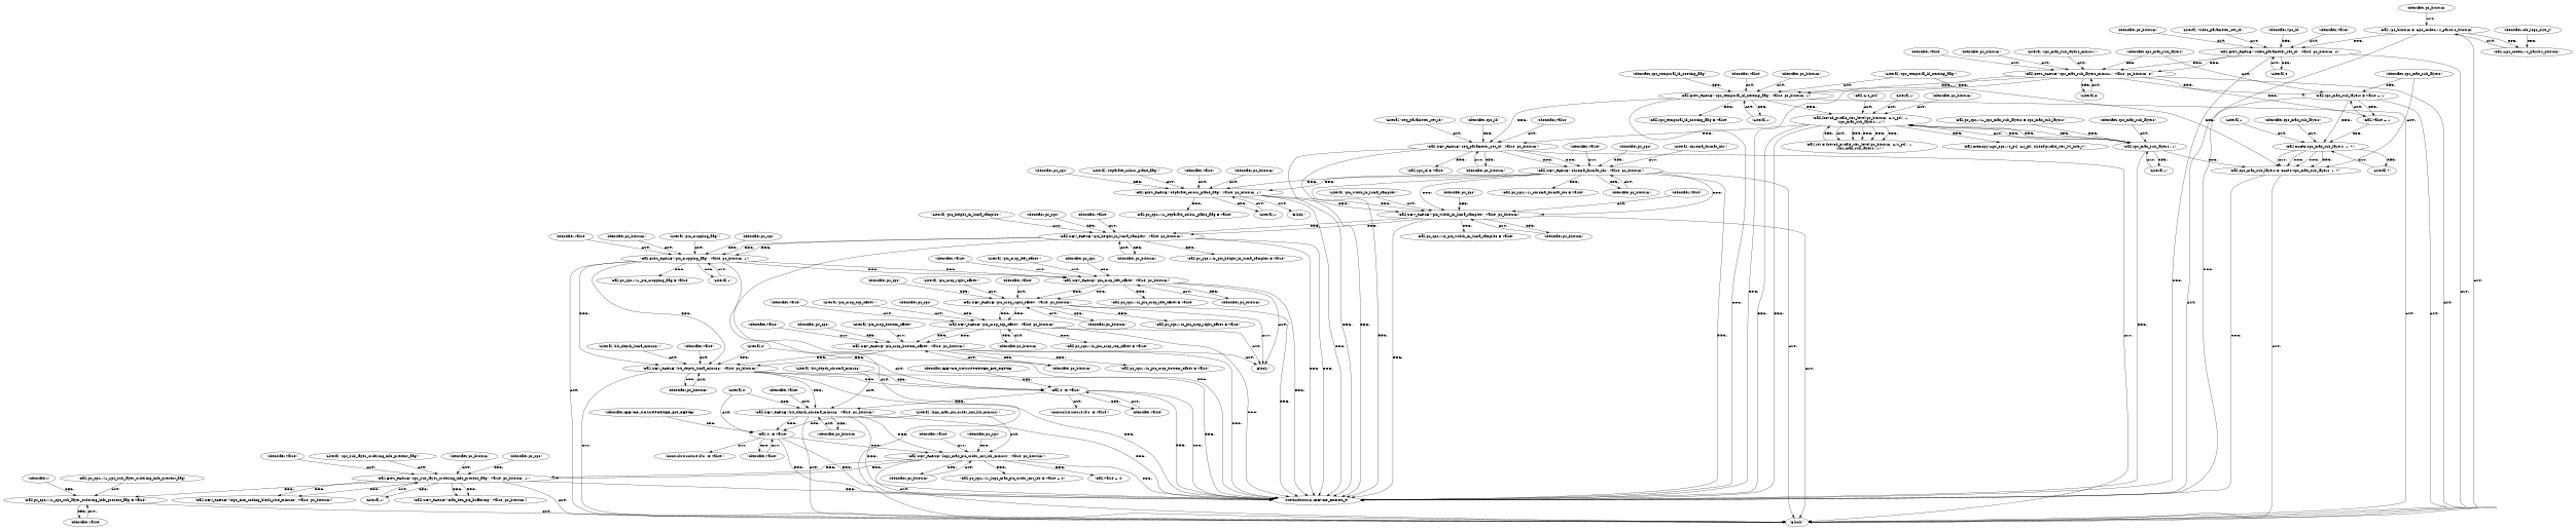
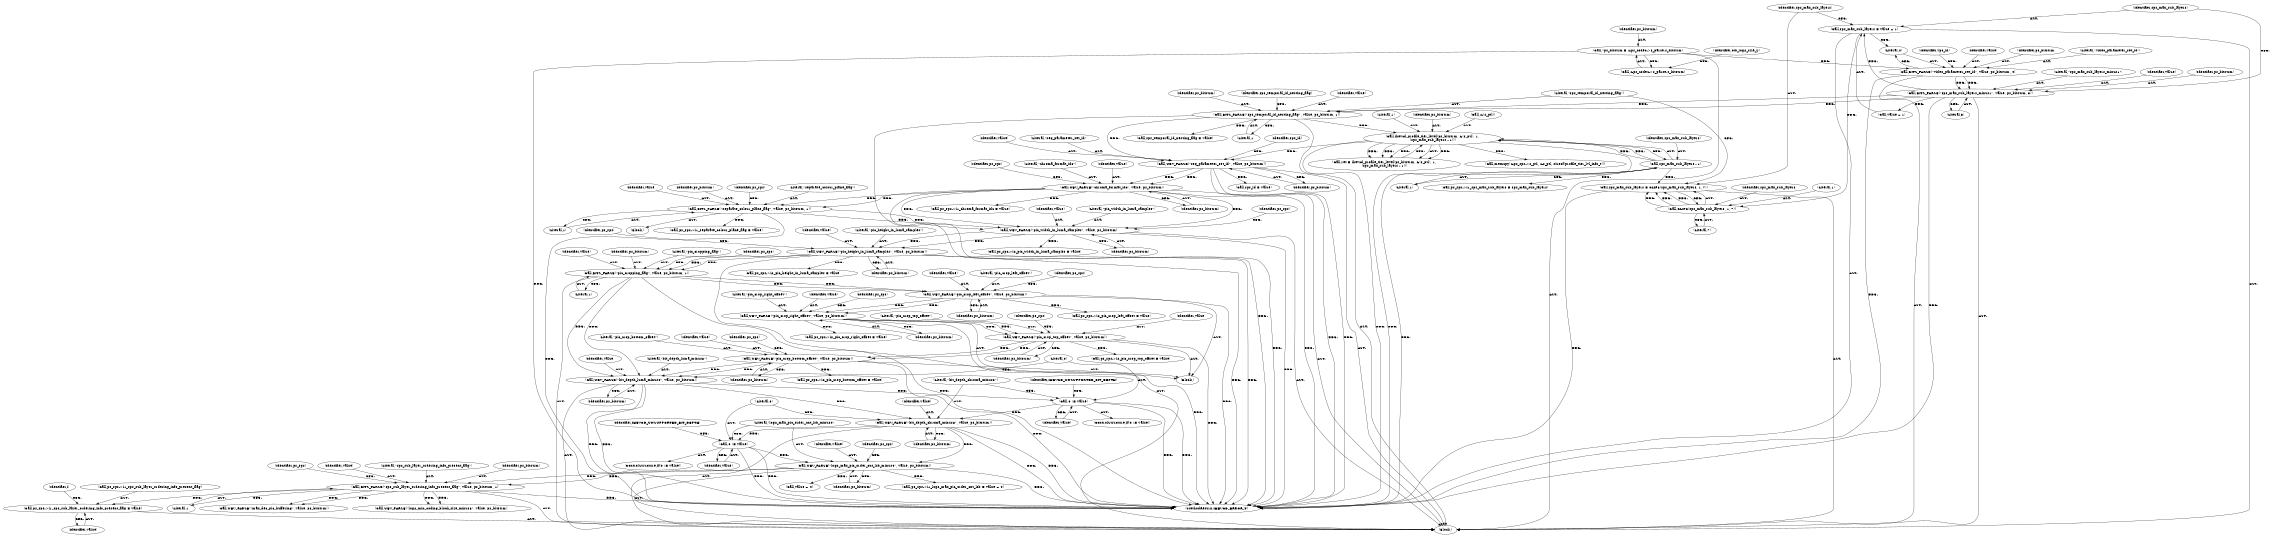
  digraph {
    n1 [label="(Call,ps_sps->i1_sps_sub_layer_ordering_info_present_flag = value)"]
    n2 [label="(Identifier,value)"]
    n3 [label="(Block,)"]
    n4 [label="(Call,BITS_PARSE(\"sps_sub_layer_ordering_info_present_flag\", value, ps_bitstrm, 1))"]
    n5 [label="(Call,UEV_PARSE(\"max_dec_pic_buffering\", value, ps_bitstrm))"]
    n6 [label="(Call,UEV_PARSE(\"log2_min_coding_block_size_minus3\", value, ps_bitstrm))"]
    n7 [label="(MethodReturn,IHEVCD_ERROR_T)"]
    n8 [label="(Literal,1)"]
    n9 [label="(Call,UEV_PARSE(\"log2_max_pic_order_cnt_lsb_minus4\", value, ps_bitstrm))"]
    n10 [label="(Call,ps_sps->i1_log2_max_pic_order_cnt_lsb = value + 4)"]
    n11 [label="(Call,value + 4)"]
    n12 [label="(Identifier,ps_bitstrm)"]
    n13 [label="(Call,0 != value)"]
    n14 [label="(ControlStructure,if(0 != value))"]
    n15 [label="(Identifier,value)"]
    n16 [label="(Call,UEV_PARSE(\"bit_depth_chroma_minus8\", value, ps_bitstrm))"]
    n17 [label="(Identifier,ps_bitstrm)"]
    n18 [label="(Call,0 != value)"]
    n19 [label="(Identifier,value)"]
    n20 [label="(ControlStructure,if(0 != value))"]
    n21 [label="(Call,UEV_PARSE(\"bit_depth_luma_minus8\", value, ps_bitstrm))"]
    n22 [label="(Identifier,ps_bitstrm)"]
    n23 [label="(Call,BITS_PARSE(\"pic_cropping_flag\", value, ps_bitstrm, 1))"]
    n24 [label="(Call,UEV_PARSE(\"pic_crop_left_offset\", value, ps_bitstrm))"]
-   n25 [label="(Call,ps_sps->i1_pic_cropping_flag = value)"]
    n26 [label="(Literal,1)"]
    n27 [label="(Block,)"]
    n28 [label="(Call,UEV_PARSE(\"pic_crop_right_offset\", value, ps_bitstrm))"]
    n29 [label="(Call,ps_sps->i2_pic_crop_left_offset = value)"]
    n30 [label="(Identifier,ps_bitstrm)"]
    n31 [label="(Call,UEV_PARSE(\"pic_height_in_luma_samples\", value, ps_bitstrm))"]
    n32 [label="(Identifier,ps_bitstrm)"]
    n33 [label="(Call,ps_sps->i2_pic_height_in_luma_samples = value)"]
    n34 [label="(Call,UEV_PARSE(\"pic_width_in_luma_samples\", value, ps_bitstrm))"]
    n35 [label="(Identifier,ps_bitstrm)"]
    n36 [label="(Call,ps_sps->i2_pic_width_in_luma_samples = value)"]
    n37 [label="(Call,UEV_PARSE(\"chroma_format_idc\", value, ps_bitstrm))"]
    n38 [label="(Call,BITS_PARSE(\"separate_colour_plane_flag\", value, ps_bitstrm, 1))"]
    n39 [label="(Call,ps_sps->i1_chroma_format_idc = value)"]
    n40 [label="(Identifier,ps_bitstrm)"]
    n41 [label="(Call,ps_sps->i1_separate_colour_plane_flag = value)"]
    n42 [label="(Literal,1)"]
    n43 [label="(Block,)"]
    n44 [label="(Call,UEV_PARSE(\"seq_parameter_set_id\", value, ps_bitstrm))"]
    n45 [label="(Call,sps_id = value)"]
    n46 [label="(Identifier,ps_bitstrm)"]
    n47 [label="(Call,BITS_PARSE(\"sps_temporal_id_nesting_flag\", value, ps_bitstrm, 1))"]
    n48 [label="(Call,ihevcd_profile_tier_level(ps_bitstrm, &(s_ptl), 1,\n (sps_max_sub_layers - 1)))"]
    n49 [label="(Call,sps_temporal_id_nesting_flag = value)"]
    n50 [label="(Literal,1)"]
    n51 [label="(Call,sps_max_sub_layers - 1)"]
    n52 [label="(Call,ret = ihevcd_profile_tier_level(ps_bitstrm, &(s_ptl), 1,\n (sps_max_sub_layers - 1)))"]
    n53 [label="(Call,memcpy(&ps_sps->s_ptl, &s_ptl, sizeof(profile_tier_lvl_info_t)))"]
    n54 [label="(Call,BITS_PARSE(\"sps_max_sub_layers_minus1\", value, ps_bitstrm, 3))"]
    n55 [label="(Call,sps_max_sub_layers = value + 1)"]
    n56 [label="(Call,value + 1)"]
    n57 [label="(Literal,3)"]
    n58 [label="(Call,CLIP3(sps_max_sub_layers, 1, 7))"]
    n59 [label="(Call,BITS_PARSE(\"video_parameter_set_id\", value, ps_bitstrm, 4))"]
    n60 [label="(Literal,4)"]
    n61 [label="(Call,*ps_bitstrm = &ps_codec->s_parse.s_bitstrm)"]
    n62 [label="(Call,&ps_codec->s_parse.s_bitstrm)"]
    n63 [label="(Literal,1)"]
    n64 [label="(Call,ps_sps->i1_sps_max_sub_layers = sps_max_sub_layers)"]
    n65 [label="(Call,sps_max_sub_layers = CLIP3(sps_max_sub_layers, 1, 7))"]
    n66 [label="(Literal,7)"]
    n67 [label="(Call,UEV_PARSE(\"pic_crop_bottom_offset\", value, ps_bitstrm))"]
    n68 [label="(Call,ps_sps->i2_pic_crop_bottom_offset = value)"]
    n69 [label="(Identifier,ps_bitstrm)"]
    n70 [label="(Call,UEV_PARSE(\"pic_crop_top_offset\", value, ps_bitstrm))"]
    n71 [label="(Call,ps_sps->i2_pic_crop_top_offset = value)"]
    n72 [label="(Identifier,ps_bitstrm)"]
    n73 [label="(Call,ps_sps->i2_pic_crop_right_offset = value)"]
    n74 [label="(Identifier,ps_bitstrm)"]
    n75 [label="(Identifier,value)"]
    n76 [label="(Identifier,sps_id)"]
    n77 [label="(Literal,\"sps_max_sub_layers_minus1\")"]
    n78 [label="(Call,&(s_ptl))"]
    n79 [label="(Identifier,ps_sps)"]
    n80 [label="(Identifier,value)"]
    n81 [label="(Identifier,value)"]
    n82 [label="(Identifier,value)"]
    n83 [label="(Identifier,ps_sps)"]
    n84 [label="(Literal,0)"]
    n85 [label="(Identifier,value)"]
    n86 [label="(Identifier,ps_bitstrm)"]
    n87 [label="(Identifier,value)"]
    n88 [label="(Literal,\"video_parameter_set_id\")"]
    n89 [label="(Literal,\"pic_crop_right_offset\")"]
    n90 [label="(Identifier,IHEVCD_UNSUPPORTED_BIT_DEPTH)"]
    n91 [label="(Identifier,sps_max_sub_layers)"]
    n92 [label="(Literal,\"sps_sub_layer_ordering_info_present_flag\")"]
    n93 [label="(Literal,\"chroma_format_idc\")"]
    n94 [label="(Identifier,value)"]
    n95 [label="(Identifier,ps_bitstrm)"]
    n96 [label="(Identifier,value)"]
    n97 [label="(Literal,\"bit_depth_luma_minus8\")"]
    n98 [label="(Identifier,ps_sps)"]
    n99 [label="(Identifier,value)"]
    n100 [label="(Literal,0)"]
    n101 [label="(Identifier,ps_sps)"]
    n102 [label="(Identifier,value)"]
    n103 [label="(Identifier,value)"]
    n104 [label="(Identifier,ps_sps)"]
    n105 [label="(Literal,\"bit_depth_chroma_minus8\")"]
    n106 [label="(Identifier,value)"]
    n107 [label="(Identifier,ps_sps)"]
    n108 [label="(Identifier,ps_bitstrm)"]
    n109 [label="(Literal,1)"]
    n110 [label="(Identifier,sps_temporal_id_nesting_flag)"]
    n111 [label="(Identifier,ps_bitstrm)"]
    n112 [label="(Literal,1)"]
    n113 [label="(Identifier,ps_bitstrm)"]
    n114 [label="(Identifier,value)"]
    n115 [label="(Literal,\"pic_crop_bottom_offset\")"]
    n116 [label="(Literal,\"seq_parameter_set_id\")"]
    n117 [label="(Literal,\"pic_width_in_luma_samples\")"]
    n118 [label="(Identifier,sps_max_sub_layers)"]
    n119 [label="(Identifier,vps_id)"]
    n120 [label="(Literal,\"pic_height_in_luma_samples\")"]
    n121 [label="(Literal,\"sps_temporal_id_nesting_flag\")"]
    n122 [label="(Identifier,ps_sps)"]
    n123 [label="(Literal,\"log2_max_pic_order_cnt_lsb_minus4\")"]
    n124 [label="(Identifier,value)"]
    n125 [label="(Identifier,ps_bitstrm)"]
    n126 [label="(Identifier,i)"]
    n127 [label="(Identifier,IHEVCD_UNSUPPORTED_BIT_DEPTH)"]
    n128 [label="(Identifier,ps_bitstrm)"]
    n129 [label="(Identifier,value)"]
    n130 [label="(Identifier,ps_bitstrm)"]
    n131 [label="(Literal,\"pic_cropping_flag\")"]
    n132 [label="(Identifier,sps_max_sub_layers)"]
    n133 [label="(Literal,\"pic_crop_left_offset\")"]
    n134 [label="(Identifier,value)"]
    n135 [label="(Literal,\"pic_crop_top_offset\")"]
    n136 [label="(Identifier,sps_max_sub_layers)"]
    n137 [label="(Identifier,ps_sps)"]
    n138 [label="(Identifier,ps_sps)"]
    n139 [label="(Literal,\"separate_colour_plane_flag\")"]
    n140 [label="(Identifier,ps_sps)"]
    n141 [label="(Call,ps_sps->i1_sps_sub_layer_ordering_info_present_flag)"]
    n142 [label="(Identifier,value)"]
    n143 [label="(Identifier,ps_sps)"]
    n144 [label="(Identifier,ctb_log2_size_y)"]
    n1 -> n2 [label="CFG: "]
    n1 -> n3 [label="AST: "]
    n2 -> n1 [label="AST: "]
    n4 -> n1 [label="DDG: "]
    n4 -> n3 [label="AST: "]
    n4 -> n5 [label="DDG: "]
    n4 -> n5 [label="DDG: "]
    n4 -> n6 [label="DDG: "]
    n4 -> n6 [label="DDG: "]
    n4 -> n7 [label="DDG: "]
    n4 -> n8 [label="CFG: "]
    n8 -> n4 [label="AST: "]
    n9 -> n3 [label="AST: "]
    n9 -> n4 [label="DDG: "]
    n9 -> n4 [label="DDG: "]
    n9 -> n7 [label="DDG: "]
    n9 -> n10 [label="DDG: "]
    n9 -> n11 [label="DDG: "]
    n9 -> n12 [label="CFG: "]
    n12 -> n9 [label="AST: "]
    n13 -> n7 [label="DDG: "]
    n13 -> n7 [label="DDG: "]
    n13 -> n9 [label="DDG: "]
    n13 -> n14 [label="AST: "]
    n13 -> n15 [label="CFG: "]
    n15 -> n13 [label="AST: "]
    n16 -> n3 [label="AST: "]
    n16 -> n7 [label="DDG: "]
    n16 -> n7 [label="DDG: "]
    n16 -> n9 [label="DDG: "]
    n16 -> n13 [label="DDG: "]
    n16 -> n17 [label="CFG: "]
    n17 -> n16 [label="AST: "]
    n18 -> n7 [label="DDG: "]
    n18 -> n7 [label="DDG: "]
    n18 -> n16 [label="DDG: "]
    n18 -> n19 [label="CFG: "]
    n18 -> n20 [label="AST: "]
    n19 -> n18 [label="AST: "]
    n21 -> n3 [label="AST: "]
    n21 -> n7 [label="DDG: "]
    n21 -> n7 [label="DDG: "]
    n21 -> n16 [label="DDG: "]
    n21 -> n18 [label="DDG: "]
    n21 -> n22 [label="CFG: "]
    n22 -> n21 [label="AST: "]
    n23 -> n3 [label="AST: "]
    n23 -> n7 [label="DDG: "]
    n23 -> n21 [label="DDG: "]
    n23 -> n21 [label="DDG: "]
    n23 -> n24 [label="DDG: "]
    n23 -> n24 [label="DDG: "]
-   n23 -> n25 [label="DDG: "]
    n23 -> n26 [label="CFG: "]
    n24 -> n7 [label="DDG: "]
    n24 -> n27 [label="AST: "]
    n24 -> n28 [label="DDG: "]
    n24 -> n28 [label="DDG: "]
    n24 -> n29 [label="DDG: "]
    n24 -> n30 [label="CFG: "]
    n26 -> n23 [label="AST: "]
    n28 -> n7 [label="DDG: "]
    n28 -> n27 [label="AST: "]
    n28 -> n70 [label="DDG: "]
    n28 -> n70 [label="DDG: "]
    n28 -> n73 [label="DDG: "]
    n28 -> n74 [label="CFG: "]
    n30 -> n24 [label="AST: "]
    n31 -> n3 [label="AST: "]
    n31 -> n7 [label="DDG: "]
    n31 -> n7 [label="DDG: "]
    n31 -> n23 [label="DDG: "]
    n31 -> n23 [label="DDG: "]
    n31 -> n32 [label="CFG: "]
    n31 -> n33 [label="DDG: "]
    n32 -> n31 [label="AST: "]
    n34 -> n3 [label="AST: "]
    n34 -> n7 [label="DDG: "]
    n34 -> n31 [label="DDG: "]
    n34 -> n31 [label="DDG: "]
    n34 -> n35 [label="CFG: "]
    n34 -> n36 [label="DDG: "]
    n35 -> n34 [label="AST: "]
    n37 -> n3 [label="AST: "]
    n37 -> n7 [label="DDG: "]
    n37 -> n7 [label="DDG: "]
    n37 -> n34 [label="DDG: "]
    n37 -> n34 [label="DDG: "]
    n37 -> n38 [label="DDG: "]
    n37 -> n38 [label="DDG: "]
    n37 -> n39 [label="DDG: "]
    n37 -> n40 [label="CFG: "]
    n38 -> n7 [label="DDG: "]
    n38 -> n34 [label="DDG: "]
    n38 -> n34 [label="DDG: "]
    n38 -> n41 [label="DDG: "]
    n38 -> n42 [label="CFG: "]
    n38 -> n43 [label="AST: "]
    n40 -> n37 [label="AST: "]
    n42 -> n38 [label="AST: "]
    n44 -> n3 [label="AST: "]
    n44 -> n7 [label="DDG: "]
    n44 -> n7 [label="DDG: "]
    n44 -> n37 [label="DDG: "]
    n44 -> n37 [label="DDG: "]
    n44 -> n45 [label="DDG: "]
    n44 -> n46 [label="CFG: "]
    n46 -> n44 [label="AST: "]
    n47 -> n3 [label="AST: "]
    n47 -> n7 [label="DDG: "]
    n47 -> n44 [label="DDG: "]
    n47 -> n48 [label="DDG: "]
    n47 -> n49 [label="DDG: "]
    n47 -> n50 [label="CFG: "]
    n48 -> n7 [label="DDG: "]
    n48 -> n7 [label="DDG: "]
    n48 -> n44 [label="DDG: "]
    n48 -> n51 [label="CFG: "]
    n48 -> n52 [label="AST: "]
    n48 -> n52 [label="DDG: "]
    n48 -> n52 [label="DDG: "]
    n48 -> n52 [label="DDG: "]
    n48 -> n52 [label="DDG: "]
    n48 -> n53 [label="DDG: "]
    n50 -> n47 [label="AST: "]
    n51 -> n7 [label="DDG: "]
    n51 -> n48 [label="AST: "]
    n51 -> n48 [label="DDG: "]
    n51 -> n48 [label="DDG: "]
    n51 -> n63 [label="CFG: "]
-   n64 -> n51 [label="DDG: "]
+   n51 -> n64 [label="DDG: "]
    n51 -> n65 [label="DDG: "]
    n52 -> n48 [label="CFG: "]
    n54 -> n3 [label="AST: "]
    n54 -> n7 [label="DDG: "]
    n54 -> n47 [label="DDG: "]
    n54 -> n47 [label="DDG: "]
    n54 -> n55 [label="DDG: "]
    n54 -> n56 [label="DDG: "]
    n54 -> n57 [label="CFG: "]
    n55 -> n3 [label="AST: "]
    n55 -> n7 [label="AST: "]
-   n55 -> n56 [label="CFG: "]
+   n55 -> n60 [label="CFG: "]
    n55 -> n58 [label="DDG: "]
    n56 -> n55 [label="AST: "]
    n57 -> n54 [label="AST: "]
    n58 -> n65 [label="AST: "]
    n58 -> n65 [label="DDG: "]
    n58 -> n65 [label="DDG: "]
    n58 -> n65 [label="DDG: "]
    n58 -> n66 [label="CFG: "]
    n59 -> n3 [label="AST: "]
    n59 -> n7 [label="DDG: "]
    n59 -> n54 [label="DDG: "]
    n59 -> n54 [label="DDG: "]
    n59 -> n60 [label="CFG: "]
    n60 -> n59 [label="AST: "]
    n61 -> n3 [label="AST: "]
    n61 -> n7 [label="DDG: "]
    n61 -> n59 [label="DDG: "]
    n61 -> n62 [label="CFG: "]
    n62 -> n61 [label="AST: "]
    n63 -> n51 [label="AST: "]
    n65 -> n3 [label="AST: "]
    n65 -> n7 [label="DDG: "]
-   n56 -> n58 [label="CFG: "]
+   n65 -> n58 [label="CFG: "]
    n66 -> n58 [label="AST: "]
    n67 -> n7 [label="DDG: "]
    n67 -> n21 [label="DDG: "]
    n67 -> n21 [label="DDG: "]
    n67 -> n27 [label="AST: "]
    n67 -> n68 [label="DDG: "]
    n67 -> n69 [label="CFG: "]
    n69 -> n67 [label="AST: "]
    n70 -> n7 [label="DDG: "]
    n70 -> n27 [label="AST: "]
    n70 -> n67 [label="DDG: "]
    n70 -> n67 [label="DDG: "]
    n70 -> n71 [label="DDG: "]
    n70 -> n72 [label="CFG: "]
    n72 -> n70 [label="AST: "]
    n74 -> n28 [label="AST: "]
    n75 -> n47 [label="AST: "]
    n76 -> n44 [label="CFG: "]
    n77 -> n54 [label="AST: "]
    n78 -> n48 [label="AST: "]
    n79 -> n31 [label="CFG: "]
    n80 -> n54 [label="AST: "]
    n81 -> n24 [label="AST: "]
    n82 -> n31 [label="AST: "]
    n83 -> n37 [label="CFG: "]
    n84 -> n13 [label="AST: "]
    n84 -> n16 [label="CFG: "]
    n85 -> n9 [label="AST: "]
    n86 -> n59 [label="AST: "]
    n87 -> n23 [label="AST: "]
    n88 -> n59 [label="AST: "]
    n89 -> n28 [label="AST: "]
    n90 -> n13 [label="CFG: "]
    n91 -> n58 [label="AST: "]
    n92 -> n4 [label="AST: "]
    n93 -> n37 [label="AST: "]
    n94 -> n67 [label="AST: "]
    n95 -> n4 [label="AST: "]
    n96 -> n21 [label="AST: "]
    n97 -> n21 [label="AST: "]
    n98 -> n34 [label="CFG: "]
    n99 -> n38 [label="AST: "]
    n100 -> n18 [label="AST: "]
    n100 -> n21 [label="CFG: "]
    n101 -> n67 [label="CFG: "]
    n102 -> n16 [label="AST: "]
    n103 -> n28 [label="AST: "]
    n104 -> n70 [label="CFG: "]
    n105 -> n16 [label="AST: "]
    n105 -> n18 [label="CFG: "]
    n106 -> n44 [label="AST: "]
    n107 -> n4 [label="CFG: "]
    n108 -> n47 [label="AST: "]
    n109 -> n58 [label="AST: "]
    n110 -> n47 [label="CFG: "]
    n111 -> n61 [label="AST: "]
    n112 -> n48 [label="AST: "]
    n113 -> n48 [label="AST: "]
    n114 -> n34 [label="AST: "]
    n115 -> n67 [label="AST: "]
    n116 -> n44 [label="AST: "]
    n117 -> n34 [label="AST: "]
    n118 -> n51 [label="AST: "]
    n119 -> n59 [label="CFG: "]
    n120 -> n31 [label="AST: "]
    n121 -> n47 [label="AST: "]
    n121 -> n65 [label="CFG: "]
    n122 -> n9 [label="CFG: "]
    n123 -> n9 [label="AST: "]
    n123 -> n13 [label="CFG: "]
    n124 -> n70 [label="AST: "]
    n125 -> n38 [label="AST: "]
    n126 -> n1 [label="CFG: "]
    n127 -> n18 [label="CFG: "]
    n128 -> n23 [label="AST: "]
    n129 -> n59 [label="AST: "]
    n130 -> n54 [label="AST: "]
    n131 -> n23 [label="AST: "]
    n132 -> n55 [label="CFG: "]
    n132 -> n65 [label="AST: "]
    n133 -> n24 [label="AST: "]
    n134 -> n4 [label="AST: "]
    n135 -> n70 [label="AST: "]
    n136 -> n54 [label="CFG: "]
    n136 -> n55 [label="AST: "]
    n137 -> n38 [label="CFG: "]
    n138 -> n23 [label="CFG: "]
    n139 -> n38 [label="AST: "]
    n140 -> n24 [label="CFG: "]
    n141 -> n1 [label="AST: "]
    n142 -> n37 [label="AST: "]
    n143 -> n28 [label="CFG: "]
    n144 -> n62 [label="CFG: "]
  }
